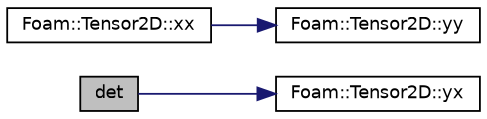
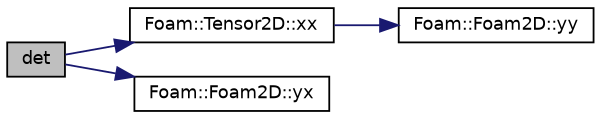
  digraph {
    rankdir=LR
    node [color=black fontname=Helvetica fontsize=10 shape=record]
    edge [color=midnightblue fontname=Helvetica fontsize=10 labelfontname=Helvetica labelfontsize=10 style=solid]
    n1 [fillcolor=grey75 fontcolor=black height=0.2 label=det style=filled width=0.4]
    n2 [height=0.2 label="Foam::Tensor2D::xx" width=0.4]
-   n3 [height=0.2 label="Foam::Tensor2D::yx" width=0.4]
-   n4 [height=0.2 label="Foam::Tensor2D::yy" width=0.4]
+   n3 [height=0.2 label="Foam::Foam2D::yx" width=0.4]
+   n4 [height=0.2 label="Foam::Foam2D::yy" width=0.4]
+   n1 -> n2
    n1 -> n3
    n2 -> n4
  }
